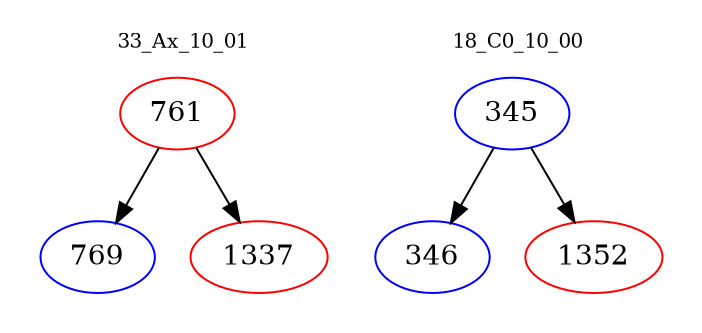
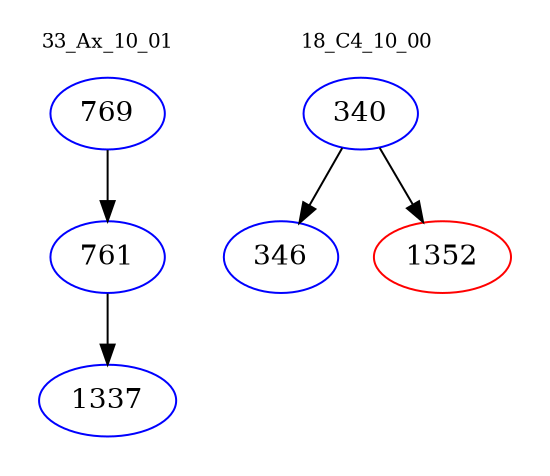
  digraph {
    node [color=blue]
    edge [color=black]
-   n1 [color=red label=761]
+   n1 [label=761]
    n2 [label=769]
-   n3 [color=red label=1337]
-   n4 [label=345]
+   n3 [label=1337]
+   n4 [label=340]
    n5 [label=346]
    n6 [color=red label=1352]
    subgraph cluster_1 {
      color=white
      fontsize=10
      label="33_Ax_10_01"
      n1
      n2
      n3
    }
    subgraph cluster_2 {
      color=white
      fontsize=10
-     label="18_C0_10_00"
+     label="18_C4_10_00"
      n4
      n5
      n6
    }
-   n1 -> n2
+   n2 -> n1
    n1 -> n3
    n4 -> n5
    n4 -> n6
  }
